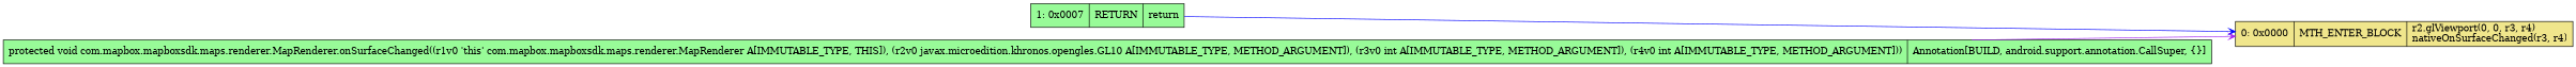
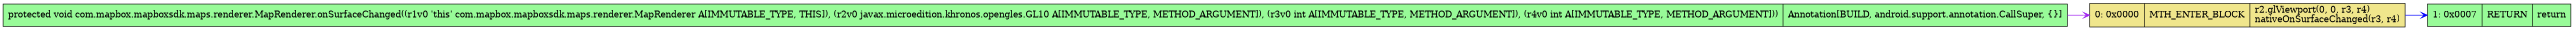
  digraph {
    rankdir=LR
    node [shape=record style=filled fillcolor=palegreen]
    edge [arrowhead=vee]
    n1 [label="{0\:\ 0x0000|MTH_ENTER_BLOCK\l|r2.glViewport(0, 0, r3, r4)\lnativeOnSurfaceChanged(r3, r4)\l}" fillcolor=khaki]
    n2 [label="{1\:\ 0x0007|RETURN\l|return\l}"]
    n3 [label="{protected void com.mapbox.mapboxsdk.maps.renderer.MapRenderer.onSurfaceChanged((r1v0 'this' com.mapbox.mapboxsdk.maps.renderer.MapRenderer A[IMMUTABLE_TYPE, THIS]), (r2v0 javax.microedition.khronos.opengles.GL10 A[IMMUTABLE_TYPE, METHOD_ARGUMENT]), (r3v0 int A[IMMUTABLE_TYPE, METHOD_ARGUMENT]), (r4v0 int A[IMMUTABLE_TYPE, METHOD_ARGUMENT]))  | Annotation[BUILD, android.support.annotation.CallSuper, \{\}]\l}"]
-   n2 -> n1 [color=blue]
+   n1 -> n2 [color=blue]
    n3 -> n1 [color=purple]
  }
